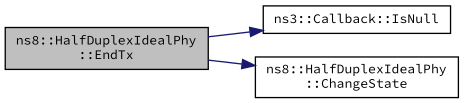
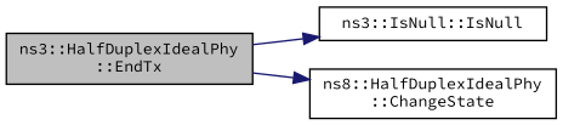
  digraph {
    fontname="Source Code Pro"
    rankdir=LR
    node [color=black fillcolor=white fontname="Source Code Pro" fontsize=10 shape=record style=filled]
    edge [color=midnightblue fontname="Source Code Pro" fontsize=10 labelfontname=Helvetica labelfontsize=10 style=solid]
-   n1 [fillcolor=grey75 fontcolor=black height=0.2 label="ns8::HalfDuplexIdealPhy\l::EndTx" width=0.4]
-   n2 [height=0.2 label="ns3::Callback::IsNull" width=0.4]
+   n1 [fillcolor=grey75 fontcolor=black height=0.2 label="ns3::HalfDuplexIdealPhy\l::EndTx" width=0.4]
+   n2 [height=0.2 label="ns3::IsNull::IsNull" width=0.4]
    n3 [height=0.2 label="ns8::HalfDuplexIdealPhy\l::ChangeState" width=0.4]
    n1 -> n2
    n1 -> n3
  }
